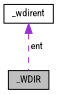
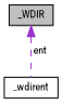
  digraph {
    fontname="Roboto Condensed"
    node [color=black fontname="Roboto Condensed" fontsize=10 shape=record style=filled]
    n1 [fillcolor=grey75 fontcolor=black height=0.2 label=_WDIR width=0.4]
    n2 [fillcolor=white height=0.2 label=_wdirent width=0.4]
-   n2 -> n1 [color=darkorchid3 dir=back fontname="Roboto Condensed" fontsize=10 label=" ent" labelfontname=Helvetica labelfontsize=10 style=dashed]
+   n1 -> n2 [color=darkorchid3 dir=back fontname="Roboto Condensed" fontsize=10 label=" ent" labelfontname=Helvetica labelfontsize=10 style=dashed]
  }
